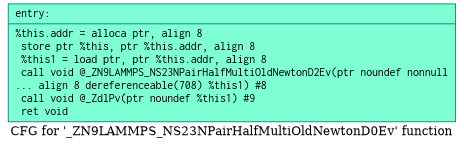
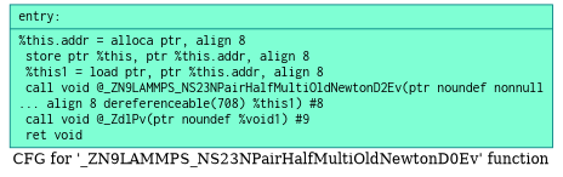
  digraph {
    label="CFG for '_ZN9LAMMPS_NS23NPairHalfMultiOldNewtonD0Ev' function"
-   n1 [color=teal fillcolor=aquamarine fontname=Courier label="{entry:\l|  %this.addr = alloca ptr, align 8\l  store ptr %this, ptr %this.addr, align 8\l  %this1 = load ptr, ptr %this.addr, align 8\l  call void @_ZN9LAMMPS_NS23NPairHalfMultiOldNewtonD2Ev(ptr noundef nonnull\l... align 8 dereferenceable(708) %this1) #8\l  call void @_ZdlPv(ptr noundef %this1) #9\l  ret void\l}" shape=record style=filled]
+   n1 [color=teal fillcolor=aquamarine fontname=Courier label="{entry:\l|  %this.addr = alloca ptr, align 8\l  store ptr %this, ptr %this.addr, align 8\l  %this1 = load ptr, ptr %this.addr, align 8\l  call void @_ZN9LAMMPS_NS23NPairHalfMultiOldNewtonD2Ev(ptr noundef nonnull\l... align 8 dereferenceable(708) %this1) #8\l  call void @_ZdlPv(ptr noundef %void1) #9\l  ret void\l}" shape=record style=filled]
  }
